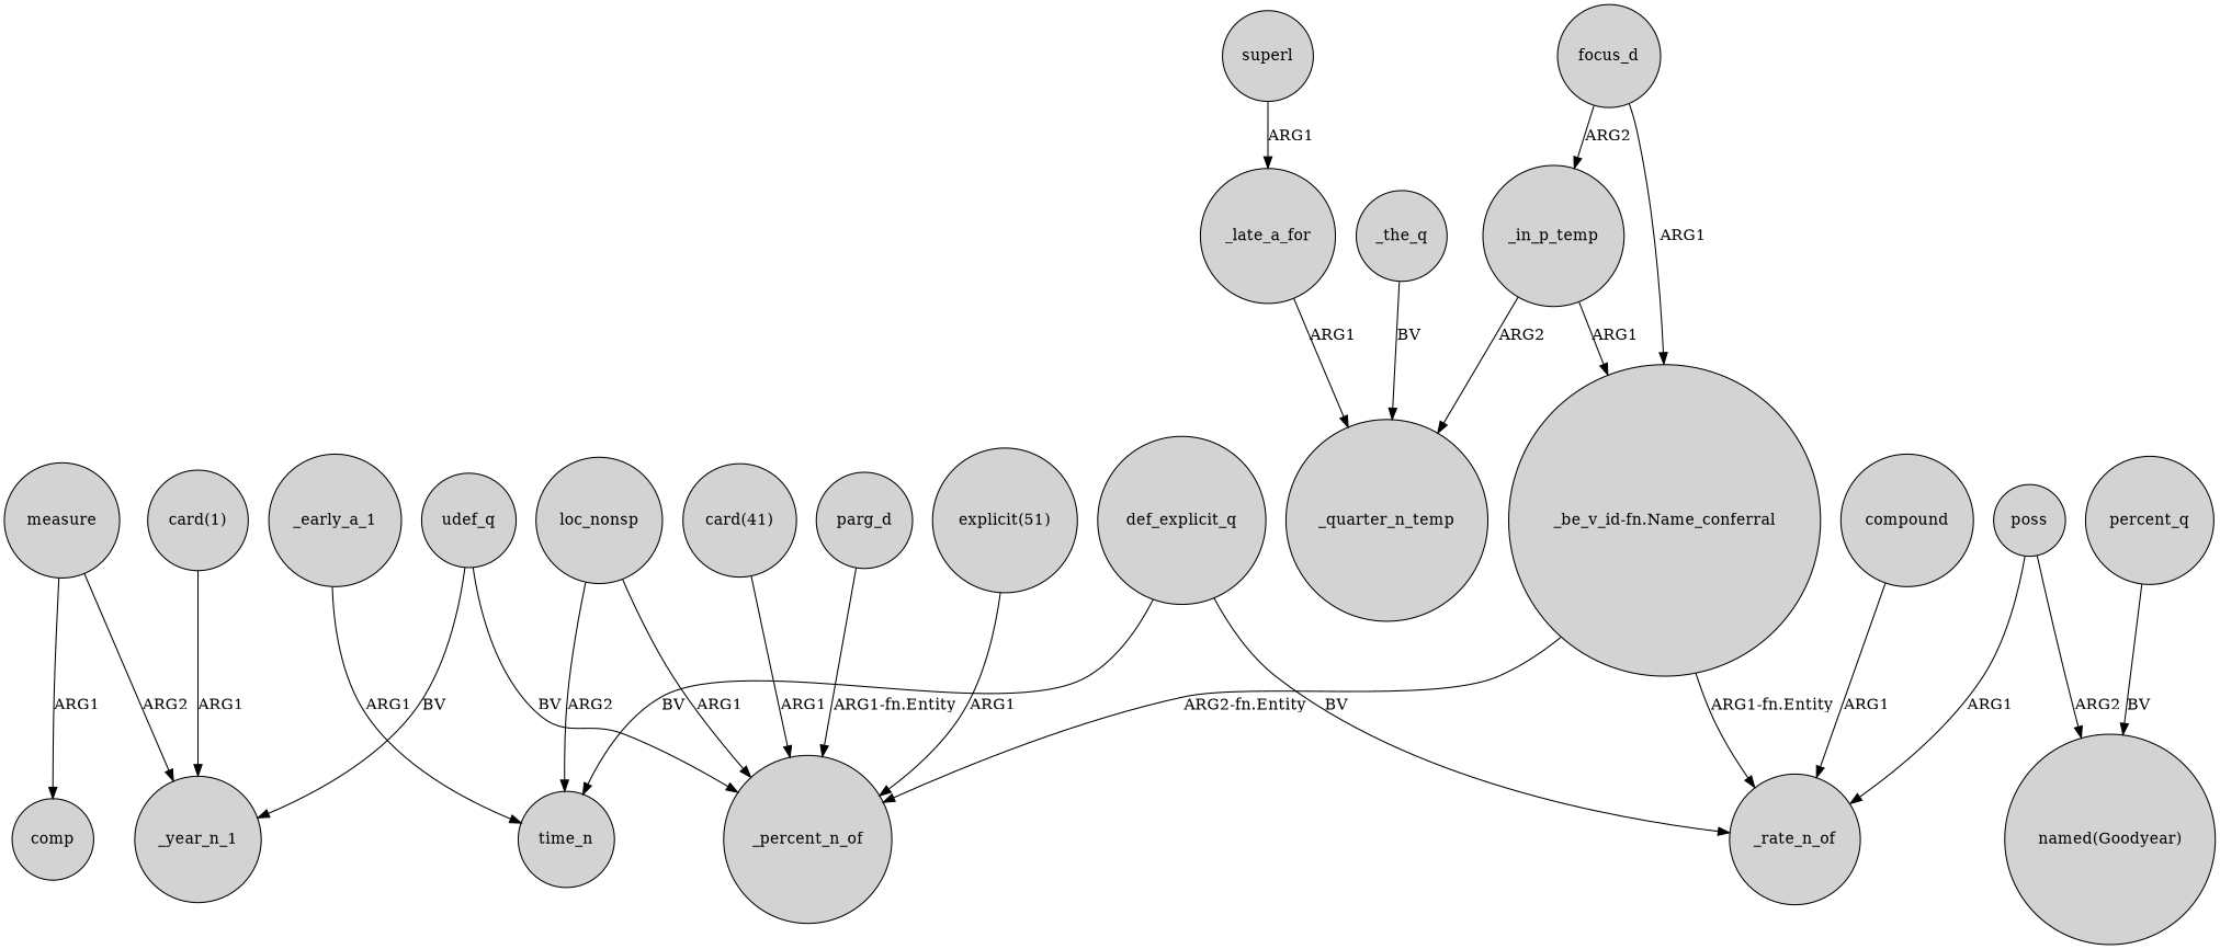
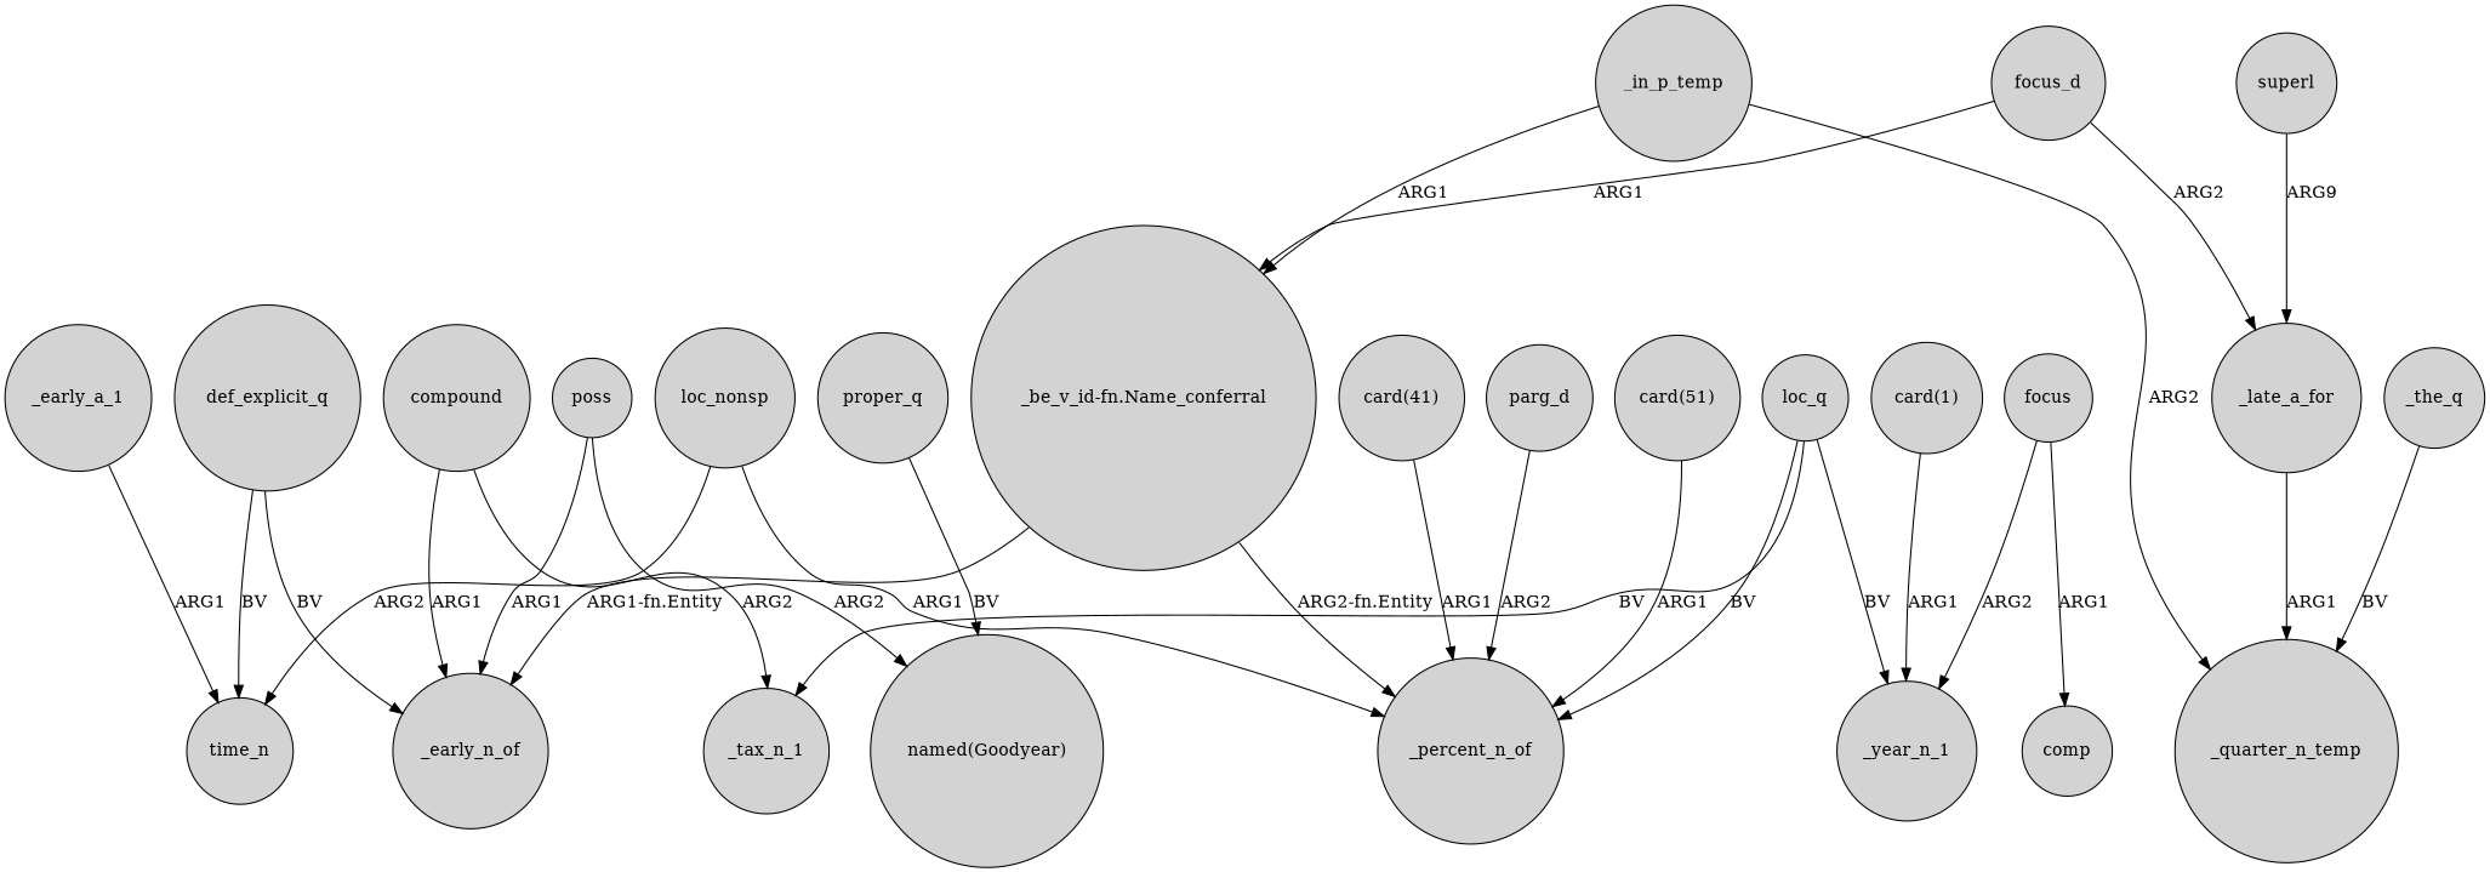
  digraph {
    node [shape=circle style=filled]
    _early_a_1
    time_n
    "_be_v_id-fn.Name_conferral"
    _percent_n_of
-   _rate_n_of
+   _rate_n_of [label=_early_n_of]
    _late_a_for
    _quarter_n_temp
    _in_p_temp
    "card(1)"
    _year_n_1
    _the_q
    superl
-   udef_q
+   udef_q [label=loc_q]
+   _tax_n_1
    def_explicit_q
    compound
-   proper_q [label=percent_q]
+   proper_q
    "named(Goodyear)"
    focus_d
-   measure
+   measure [label=focus]
    comp
    poss
    "card(41)"
    parg_d
-   "card(51)" [label="explicit(51)"]
+   "card(51)"
    loc_nonsp
    _early_a_1 -> time_n [label=ARG1]
    "_be_v_id-fn.Name_conferral" -> _percent_n_of [label="ARG2-fn.Entity"]
    "_be_v_id-fn.Name_conferral" -> _rate_n_of [label="ARG1-fn.Entity"]
    _late_a_for -> _quarter_n_temp [label=ARG1]
    _in_p_temp -> "_be_v_id-fn.Name_conferral" [label=ARG1]
    _in_p_temp -> _quarter_n_temp [label=ARG2]
    "card(1)" -> _year_n_1 [label=ARG1]
    _the_q -> _quarter_n_temp [label=BV]
-   superl -> _late_a_for [label=ARG1]
+   superl -> _late_a_for [label=ARG9]
    udef_q -> _percent_n_of [label=BV]
    udef_q -> _year_n_1 [label=BV]
+   udef_q -> _tax_n_1 [label=BV]
    def_explicit_q -> time_n [label=BV]
    def_explicit_q -> _rate_n_of [label=BV]
    compound -> _rate_n_of [label=ARG1]
+   compound -> _tax_n_1 [label=ARG2]
    proper_q -> "named(Goodyear)" [label=BV]
    focus_d -> "_be_v_id-fn.Name_conferral" [label=ARG1]
-   focus_d -> _in_p_temp [label=ARG2]
+   focus_d -> _late_a_for [label=ARG2]
    measure -> _year_n_1 [label=ARG2]
    measure -> comp [label=ARG1]
    poss -> _rate_n_of [label=ARG1]
    poss -> "named(Goodyear)" [label=ARG2]
    "card(41)" -> _percent_n_of [label=ARG1]
-   parg_d -> _percent_n_of [label="ARG1-fn.Entity"]
+   parg_d -> _percent_n_of [label=ARG2]
    "card(51)" -> _percent_n_of [label=ARG1]
    loc_nonsp -> time_n [label=ARG2]
    loc_nonsp -> _percent_n_of [label=ARG1]
  }
